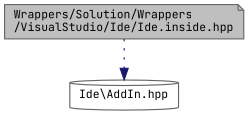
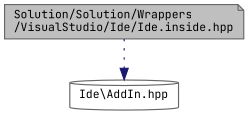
  digraph {
    fontname="JetBrains Mono"
    node [color=gray40 fontname="JetBrains Mono" fontsize=10 style=filled]
-   n1 [fillcolor=grey75 fontcolor=black height=0.2 label="Wrappers/Solution/Wrappers\l/VisualStudio/Ide/Ide.inside.hpp" shape=note width=0.4]
+   n1 [fillcolor=grey75 fontcolor=black height=0.2 label="Solution/Solution/Wrappers\l/VisualStudio/Ide/Ide.inside.hpp" shape=note width=0.4]
    n2 [fillcolor=white height=0.2 label="Ide\\AddIn.hpp" shape=cylinder width=0.4]
    n1 -> n2 [color=midnightblue fontname="JetBrains Mono" fontsize=10 labelfontname=Verdana labelfontsize=10 style=dotted]
  }
